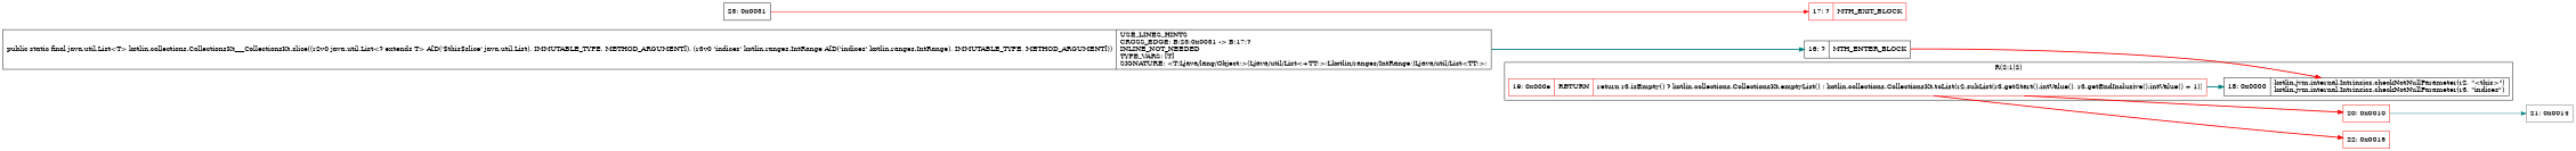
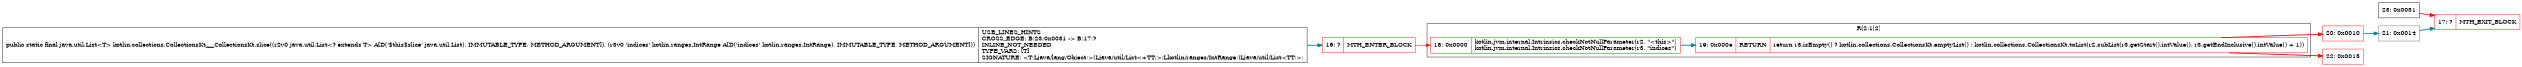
  digraph {
    rankdir=LR
    node [color=black shape=record]
    edge [color=teal style=bold]
-   n1 [label="{18\:\ 0x0000|kotlin.jvm.internal.Intrinsics.checkNotNullParameter(r2, \"\<this\>\")\lkotlin.jvm.internal.Intrinsics.checkNotNullParameter(r3, \"indices\")\l}"]
+   n1 [color=red label="{18\:\ 0x0000|kotlin.jvm.internal.Intrinsics.checkNotNullParameter(r2, \"\<this\>\")\lkotlin.jvm.internal.Intrinsics.checkNotNullParameter(r3, \"indices\")\l}"]
    n2 [color=red label="{19\:\ 0x000e|RETURN\l|return r3.isEmpty() ? kotlin.collections.CollectionsKt.emptyList() : kotlin.collections.CollectionsKt.toList(r2.subList(r3.getStart().intValue(), r3.getEndInclusive().intValue() + 1))\l}"]
    n3 [color=red label="{20\:\ 0x0010}"]
    n4 [color=red label="{22\:\ 0x0015}"]
    n5 [color=gray40 label="{21\:\ 0x0014}"]
-   n6 [label="{16\:\ ?|MTH_ENTER_BLOCK\l}"]
+   n6 [color=red label="{16\:\ ?|MTH_ENTER_BLOCK\l}"]
    n7 [color=red label="{17\:\ ?|MTH_EXIT_BLOCK\l}"]
    n8 [label="{23\:\ 0x0031}"]
    n9 [label="{public static final java.util.List\<T\> kotlin.collections.CollectionsKt___CollectionsKt.slice((r2v0 java.util.List\<? extends T\> A[D('$this$slice' java.util.List), IMMUTABLE_TYPE, METHOD_ARGUMENT]), (r3v0 'indices' kotlin.ranges.IntRange A[D('indices' kotlin.ranges.IntRange), IMMUTABLE_TYPE, METHOD_ARGUMENT]))  | USE_LINES_HINTS\lCROSS_EDGE: B:23:0x0031 \-\> B:17:?\lINLINE_NOT_NEEDED\lTYPE_VARS: [T]\lSIGNATURE: \<T:Ljava\/lang\/Object;\>(Ljava\/util\/List\<+TT;\>;Lkotlin\/ranges\/IntRange;)Ljava\/util\/List\<TT;\>;\l}"]
    subgraph cluster_1 {
      label="R(2:1|2)"
      n1
      n2
    }
-   n2 -> n1
+   n1 -> n2
    n2 -> n3 [color=red]
    n2 -> n4 [color=red]
-   n3 -> n5 [style=solid]
-   n6 -> n1 [color=red]
-   n8 -> n7 [color=red style=solid]
+   n3 -> n5
+   n5 -> n7
+   n6 -> n1 [color=red style=solid]
+   n8 -> n7 [color=red]
    n9 -> n6
  }
